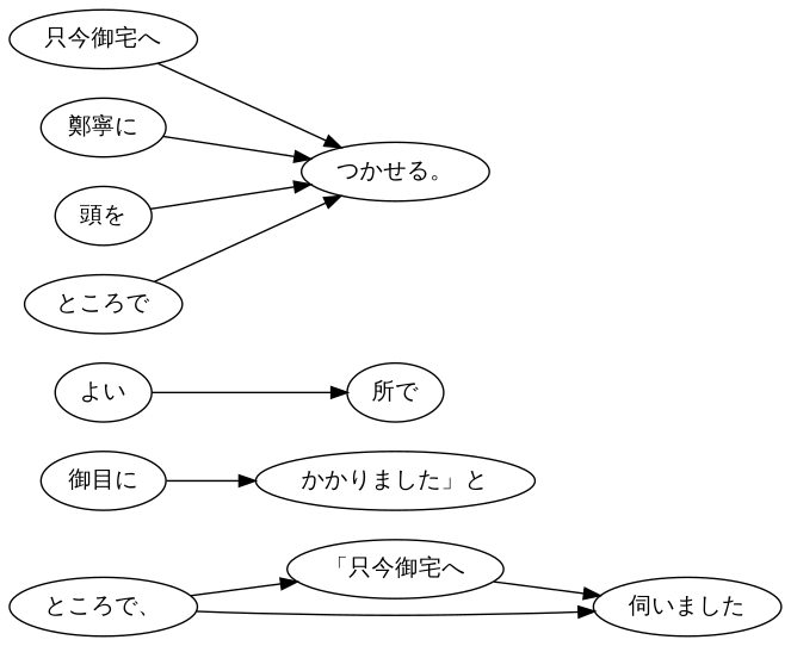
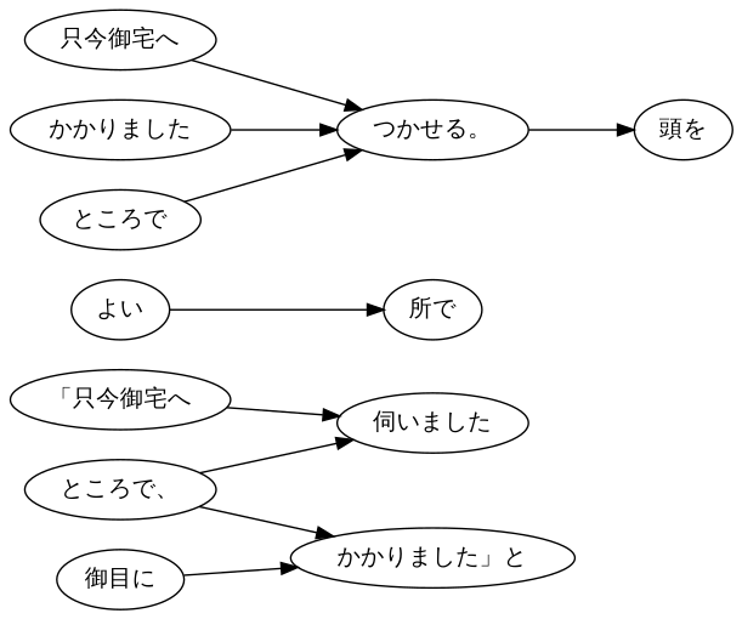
  digraph {
    fontname=Lato
    rankdir=LR
    node [fontname=Lato]
    edge [fontname=Lato]
    n1 [label="「只今御宅へ"]
    n2 [label="伺いました"]
    n3 [label="ところで、"]
    n4 [label="かかりました」と"]
    n5 [label="よい"]
    n6 [label="所で"]
    n7 [label="御目に"]
    n8 [label="つかせる。"]
    n9 [label="只今御宅へ"]
-   n10 [label="鄭寧に"]
+   n10 [label="かかりました"]
    n11 [label="頭を"]
    n12 [label="ところで"]
    n1 -> n2
    n3 -> n2
-   n3 -> n1
+   n3 -> n4
    n5 -> n6
    n7 -> n4
    n9 -> n8
    n10 -> n8
-   n11 -> n8
+   n8 -> n11
    n12 -> n8
  }
